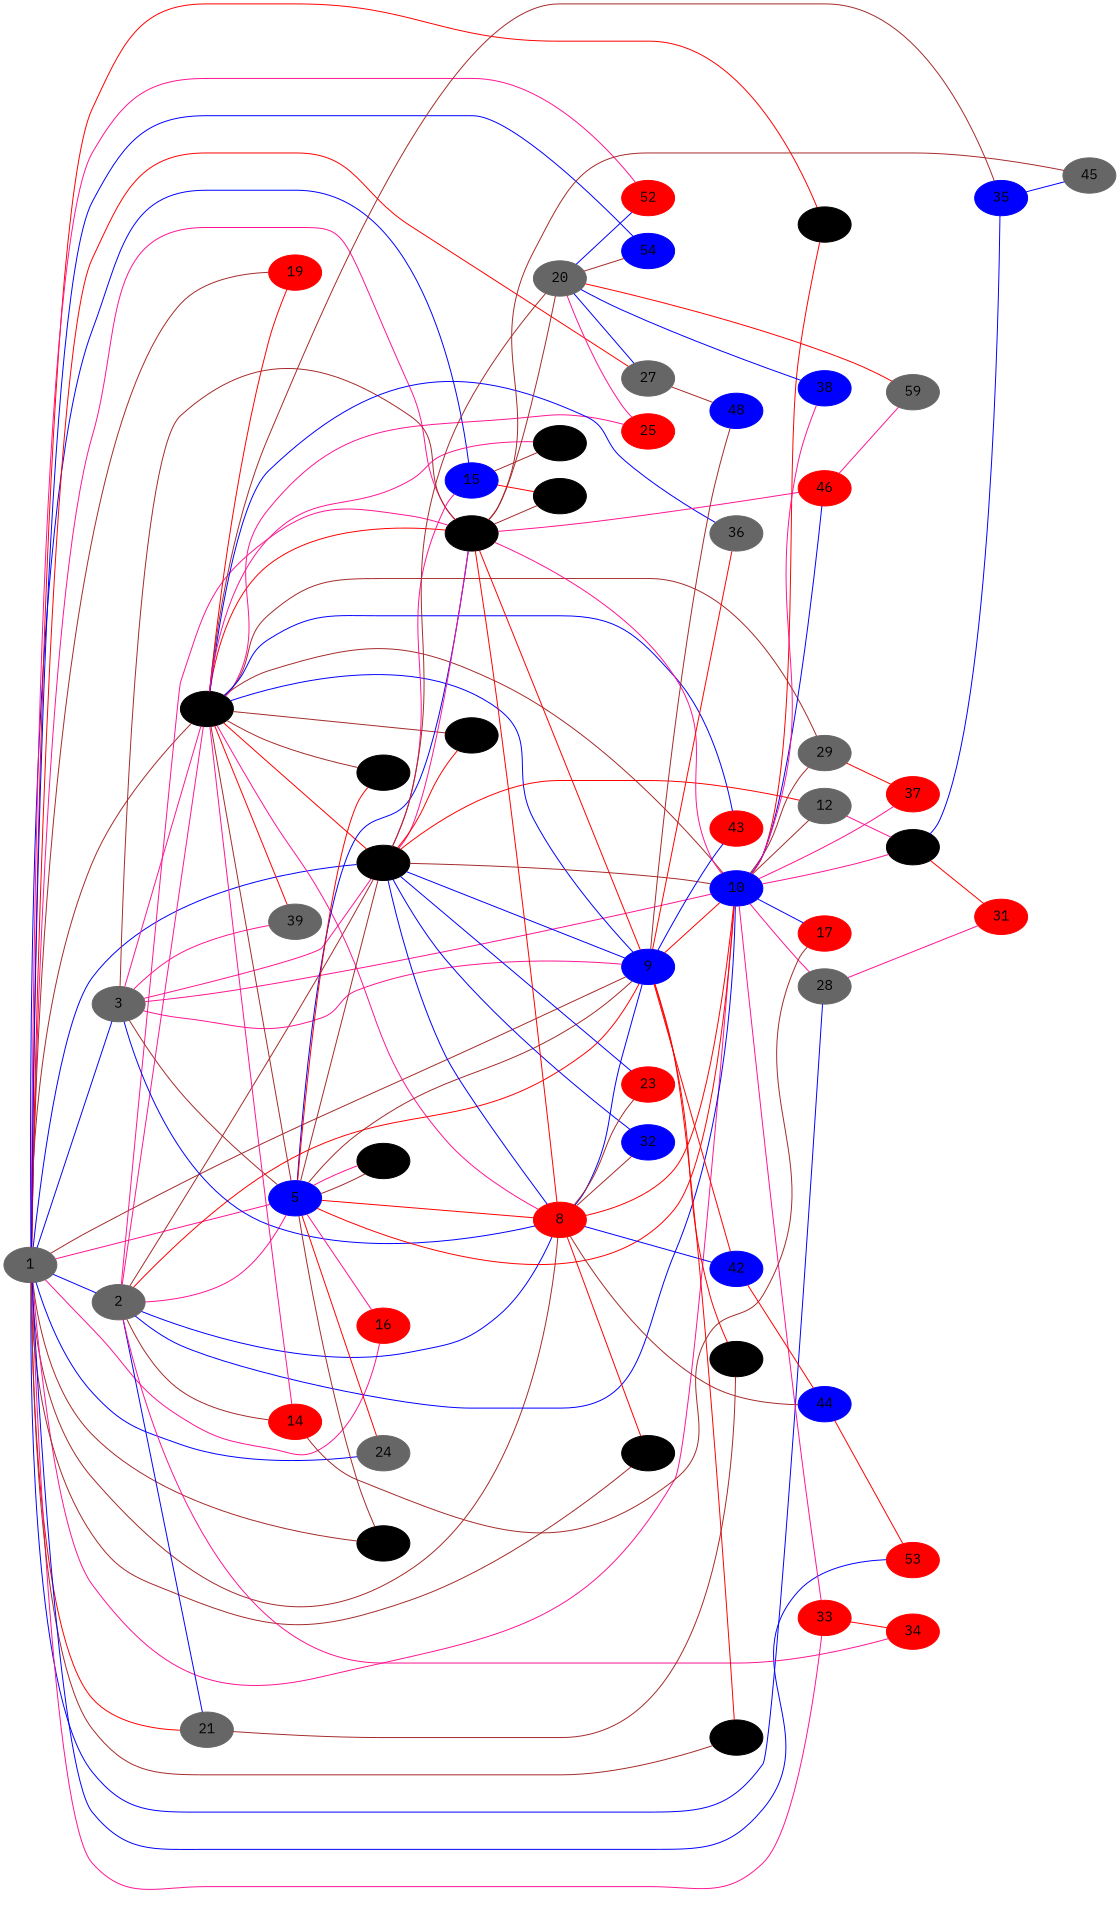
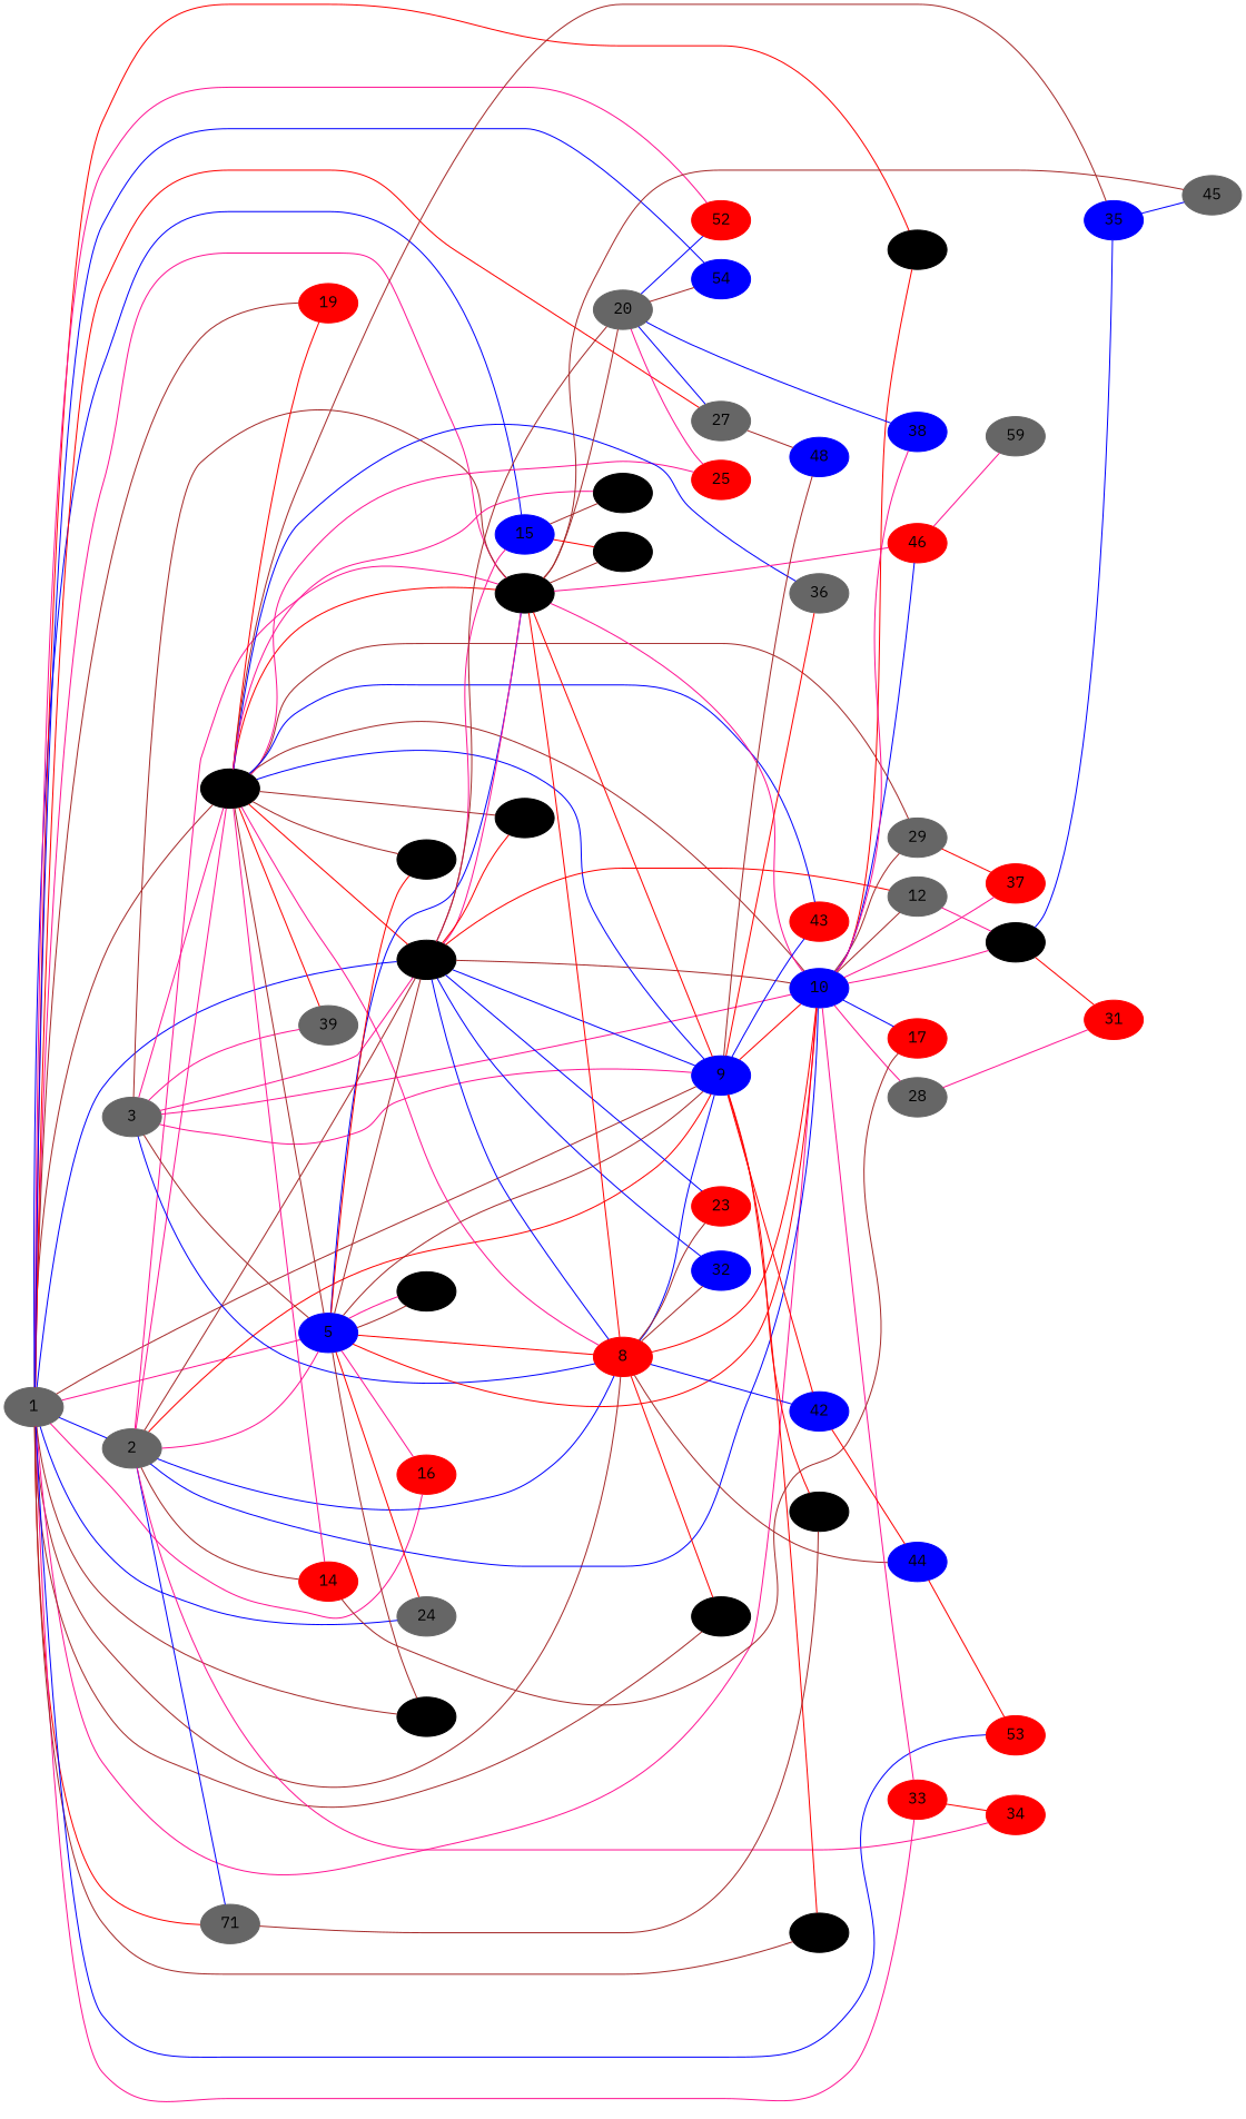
  graph {
    fontname="IBM Plex Mono"
    rankdir=LR
    node [color=red fontname="IBM Plex Mono" style=filled]
    edge [color=brown fontname="IBM Plex Mono"]
    1 [color=gray40]
    2 [color=gray40]
    3 [color=gray40]
    4 [color=black]
    5 [color=blue]
    6 [color=black]
    7 [color=black]
    8
    9 [color=blue]
    10 [color=blue]
    15 [color=blue]
    16
    18 [color=black]
    19
-   21 [color=gray40]
+   21 [color=gray40 label=71]
    24 [color=gray40]
    27 [color=gray40]
    28 [color=gray40]
    33
    40 [color=black]
    41 [color=black]
    50 [color=black]
    52
    53
    54 [color=blue]
    14
    34
    39 [color=gray40]
    11 [color=black]
    22 [color=black]
    25
    29 [color=gray40]
    35 [color=blue]
    36 [color=gray40]
    43
    47 [color=black]
    26 [color=black]
    12 [color=gray40]
    20 [color=gray40]
    23
    32 [color=blue]
    45 [color=gray40]
    46
    51 [color=black]
    42 [color=blue]
    44 [color=blue]
    30 [color=black]
    48 [color=blue]
    13 [color=black]
    17
    37
    38 [color=blue]
    31
    n54 [color=gray40 label=59]
    1 -- 2 [color=blue]
-   1 -- 3 [color=blue]
    1 -- 4
    1 -- 5 [color=deeppink]
    1 -- 6 [color=blue]
    1 -- 7 [color=deeppink]
    1 -- 8
    1 -- 9
    1 -- 10 [color=deeppink]
    1 -- 15 [color=blue]
    1 -- 16 [color=deeppink]
    1 -- 18 [color=red]
    1 -- 19
    1 -- 21 [color=red]
    1 -- 24 [color=blue]
    1 -- 27 [color=red]
-   1 -- 28 [color=blue]
    1 -- 33 [color=deeppink]
    1 -- 40
    1 -- 41
    1 -- 50
    1 -- 52 [color=deeppink]
    1 -- 53 [color=blue]
    1 -- 54 [color=blue]
    2 -- 4 [color=deeppink]
    2 -- 5 [color=deeppink]
    2 -- 6
    2 -- 7 [color=deeppink]
    2 -- 8 [color=blue]
    2 -- 9 [color=red]
    2 -- 10 [color=blue]
    2 -- 21 [color=blue]
    2 -- 14
    2 -- 34 [color=deeppink]
    3 -- 4 [color=deeppink]
    3 -- 5
    3 -- 6 [color=deeppink]
    3 -- 7
    3 -- 8 [color=blue]
    3 -- 9 [color=deeppink]
    3 -- 10 [color=deeppink]
    3 -- 39 [color=deeppink]
    4 -- 5
    4 -- 6 [color=red]
    4 -- 7 [color=red]
    4 -- 8 [color=deeppink]
    4 -- 9 [color=blue]
    4 -- 10
    4 -- 19 [color=red]
    4 -- 14 [color=deeppink]
    4 -- 39 [color=red]
    4 -- 11
    4 -- 22
    4 -- 25 [color=deeppink]
    4 -- 29
    4 -- 35
    4 -- 36 [color=blue]
    4 -- 43 [color=blue]
    4 -- 47 [color=deeppink]
    5 -- 6
    5 -- 7 [color=blue]
    5 -- 8 [color=red]
    5 -- 9
    5 -- 10 [color=red]
    5 -- 16 [color=deeppink]
    5 -- 24 [color=red]
    5 -- 41
    5 -- 22 [color=red]
    5 -- 26
    5 -- 26 [color=deeppink]
    6 -- 7 [color=deeppink]
    6 -- 8 [color=blue]
    6 -- 9 [color=blue]
    6 -- 10
    6 -- 15 [color=deeppink]
    6 -- 11 [color=red]
    6 -- 12 [color=red]
    6 -- 20
    6 -- 23 [color=blue]
    6 -- 32 [color=blue]
    7 -- 8 [color=red]
    7 -- 9 [color=red]
    7 -- 10 [color=deeppink]
    7 -- 20
    7 -- 45
    7 -- 46 [color=deeppink]
    7 -- 51
    8 -- 9 [color=blue]
    8 -- 10 [color=red]
    8 -- 50 [color=red]
    8 -- 23
    8 -- 32
    8 -- 42 [color=blue]
    8 -- 44
    9 -- 10 [color=red]
    9 -- 40 [color=red]
    9 -- 36 [color=red]
    9 -- 43 [color=blue]
    9 -- 42 [color=red]
    9 -- 30 [color=red]
    9 -- 48
    10 -- 18 [color=red]
    10 -- 28 [color=deeppink]
    10 -- 33 [color=deeppink]
    10 -- 29
    10 -- 12
    10 -- 46 [color=blue]
    10 -- 13 [color=deeppink]
    10 -- 17 [color=blue]
    10 -- 37 [color=deeppink]
    10 -- 38 [color=deeppink]
    15 -- 47
    15 -- 51 [color=red]
    21 -- 30
    27 -- 48
    28 -- 31 [color=deeppink]
    33 -- 34 [color=red]
    14 -- 17
    29 -- 37 [color=red]
    35 -- 45 [color=blue]
    12 -- 13 [color=deeppink]
    20 -- 27 [color=blue]
    20 -- 52 [color=blue]
    20 -- 54
    20 -- 25 [color=deeppink]
    20 -- 38 [color=blue]
-   20 -- n54 [color=red]
    46 -- n54 [color=deeppink]
    42 -- 44 [color=red]
    44 -- 53 [color=red]
    13 -- 35 [color=blue]
    13 -- 31 [color=red]
  }
